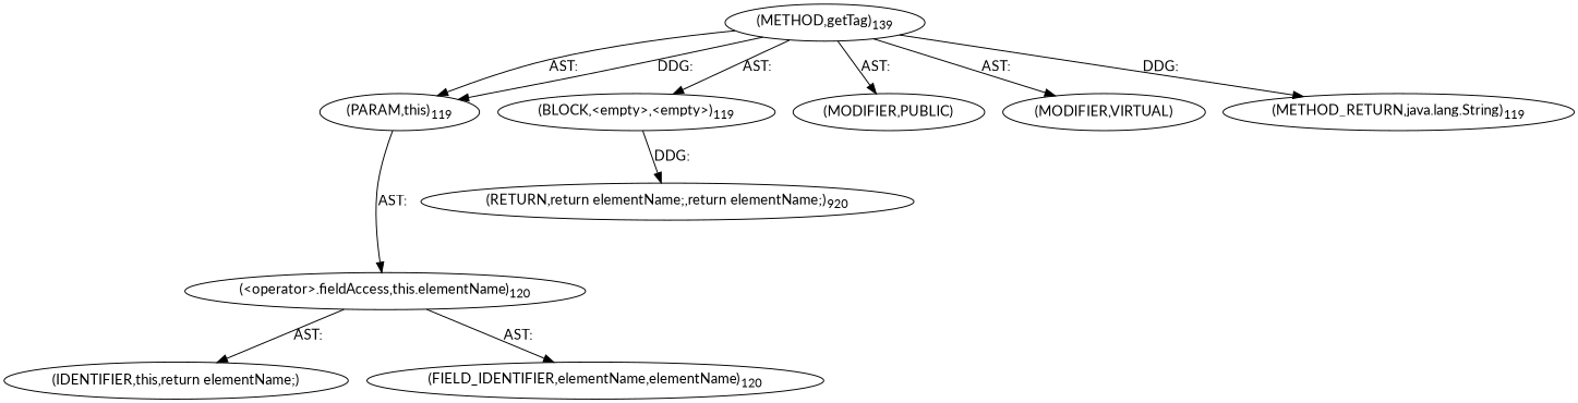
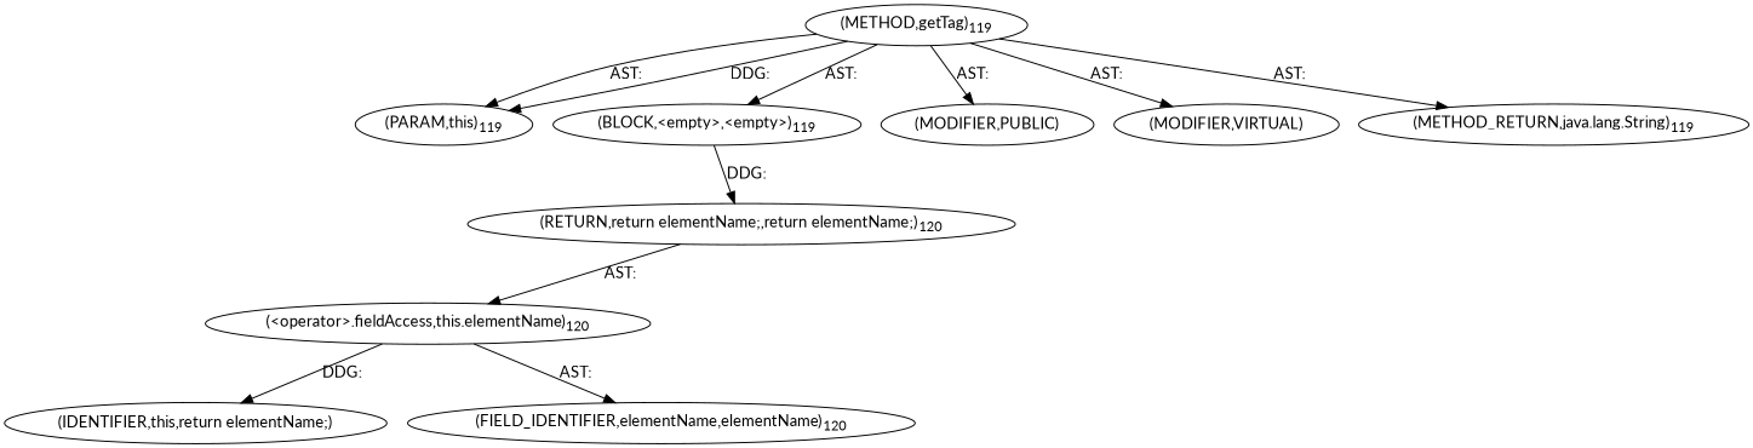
  digraph {
    fontname=Lato
    node [fontname=Lato]
    edge [fontname=Lato]
-   n1 [label=<(METHOD,getTag)<SUB>139</SUB>>]
+   n1 [label=<(METHOD,getTag)<SUB>119</SUB>>]
    n2 [label=<(PARAM,this)<SUB>119</SUB>>]
    n3 [label=<(BLOCK,&lt;empty&gt;,&lt;empty&gt;)<SUB>119</SUB>>]
    n4 [label=<(MODIFIER,PUBLIC)>]
    n5 [label=<(MODIFIER,VIRTUAL)>]
    n6 [label=<(METHOD_RETURN,java.lang.String)<SUB>119</SUB>>]
-   n7 [label=<(RETURN,return elementName;,return elementName;)<SUB>920</SUB>>]
+   n7 [label=<(RETURN,return elementName;,return elementName;)<SUB>120</SUB>>]
    n8 [label=<(&lt;operator&gt;.fieldAccess,this.elementName)<SUB>120</SUB>>]
    n9 [label=<(IDENTIFIER,this,return elementName;)>]
    n10 [label=<(FIELD_IDENTIFIER,elementName,elementName)<SUB>120</SUB>>]
    n1 -> n2 [label="AST: "]
    n1 -> n2 [label="DDG: "]
    n1 -> n3 [label="AST: "]
    n1 -> n4 [label="AST: "]
    n1 -> n5 [label="AST: "]
-   n1 -> n6 [label="DDG: "]
+   n1 -> n6 [label="AST: "]
    n3 -> n7 [label="DDG: "]
-   n2 -> n8 [label="AST: "]
-   n8 -> n9 [label="AST: "]
+   n7 -> n8 [label="AST: "]
+   n8 -> n9 [label="DDG: "]
    n8 -> n10 [label="AST: "]
  }
